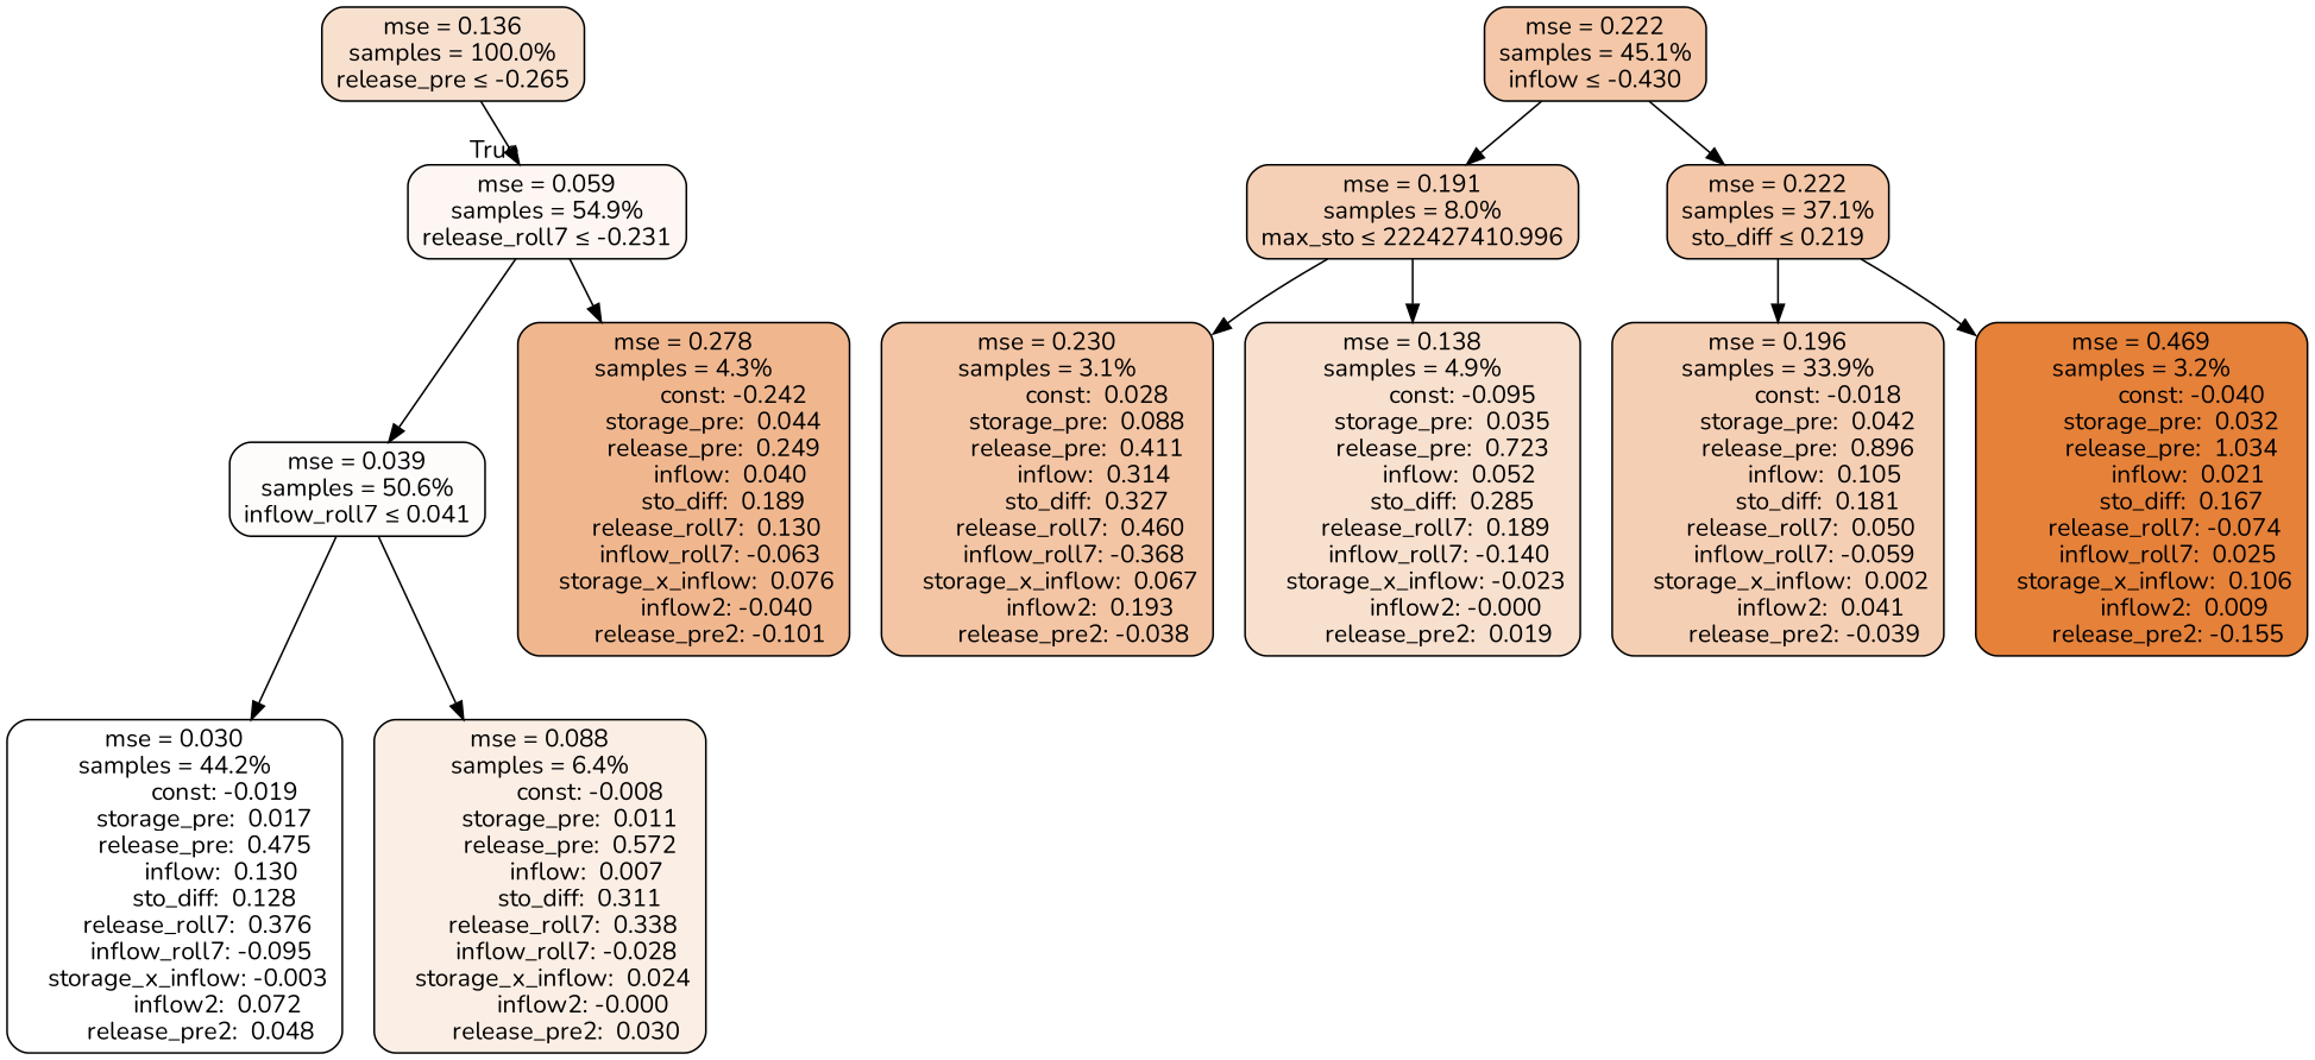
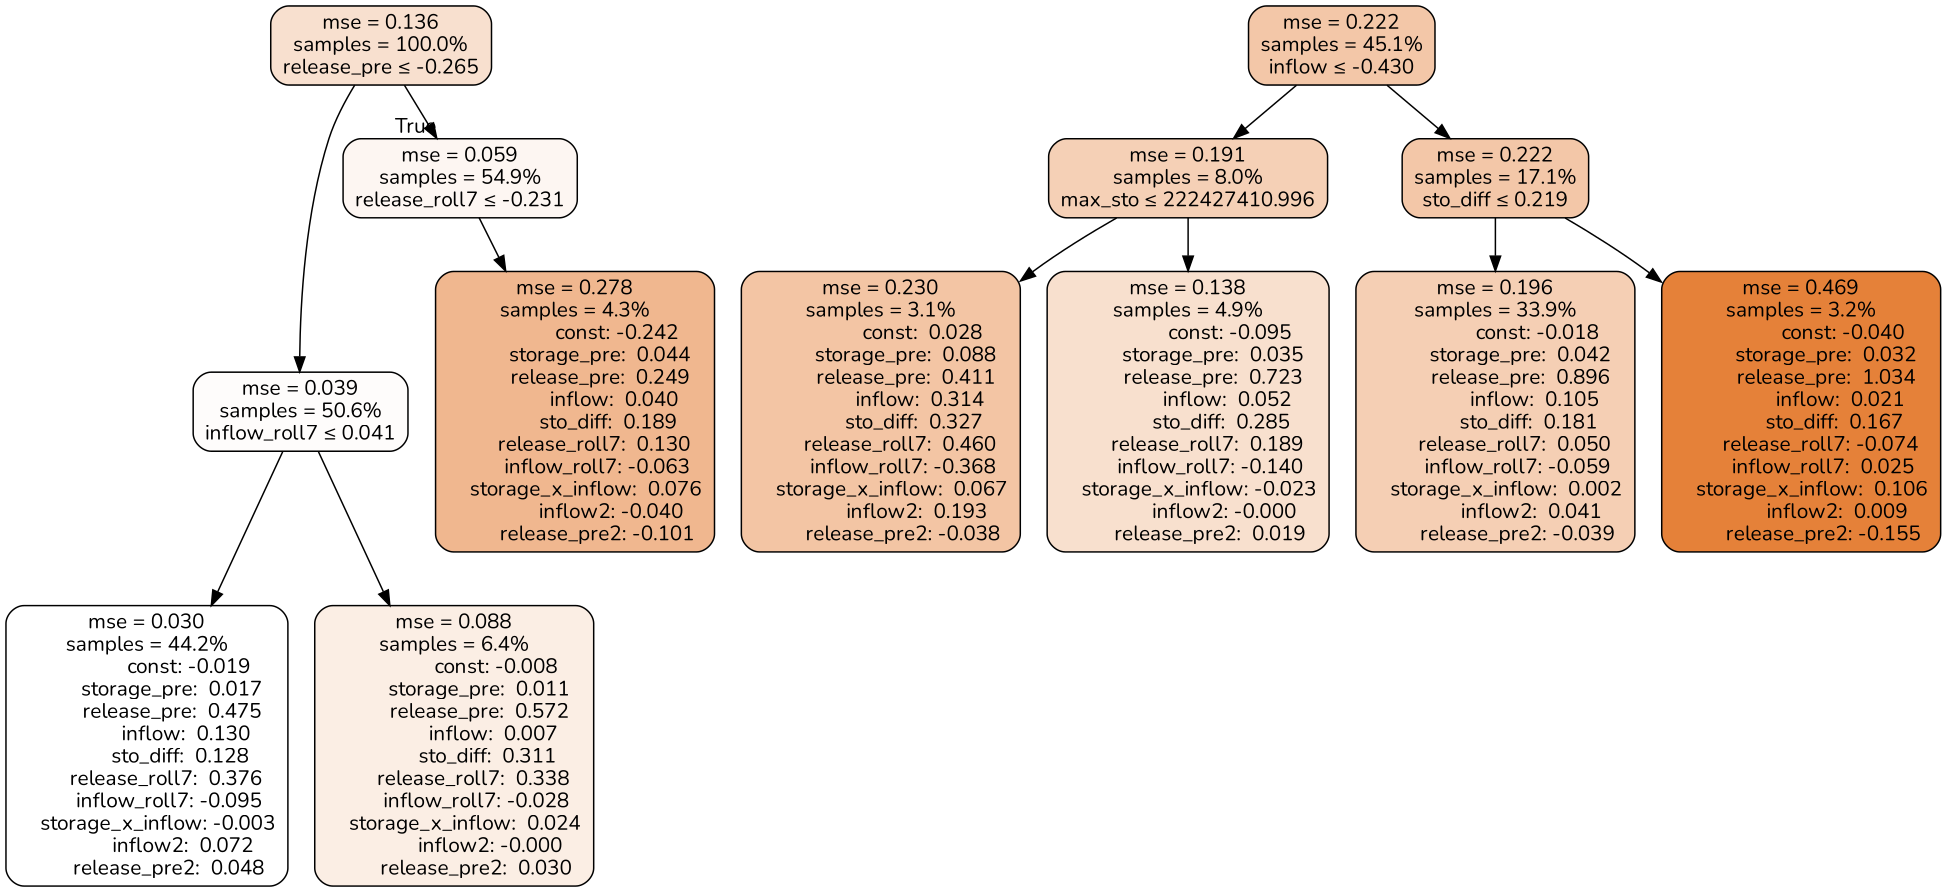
  digraph {
    fontname=Nunito
    node [color=black fillcolor="#f3c7a8" fontname=Nunito shape=rectangle style="filled, rounded"]
    edge [fontname=Nunito]
    n1 [fillcolor="#f8e0cf" label="mse = 0.136\nsamples = 100.0%\nrelease_pre &le; -0.265"]
    n2 [fillcolor="#fdf6f2" label="mse = 0.059\nsamples = 54.9%\nrelease_roll7 &le; -0.231"]
    n3 [fillcolor="#fefcfb" label="mse = 0.039\nsamples = 50.6%\ninflow_roll7 &le; 0.041"]
    n4 [fillcolor="#f0b78f" label="mse = 0.278\nsamples = 4.3%\n               const: -0.242\n         storage_pre:  0.044\n         release_pre:  0.249\n              inflow:  0.040\n            sto_diff:  0.189\n       release_roll7:  0.130\n        inflow_roll7: -0.063\n    storage_x_inflow:  0.076\n             inflow2: -0.040\n        release_pre2: -0.101"]
    n5 [label="mse = 0.222\nsamples = 45.1%\ninflow &le; -0.430"]
    n6 [fillcolor="#f5d0b6" label="mse = 0.191\nsamples = 8.0%\nmax_sto &le; 222427410.996"]
-   n7 [label="mse = 0.222\nsamples = 37.1%\nsto_diff &le; 0.219"]
+   n7 [label="mse = 0.222\nsamples = 17.1%\nsto_diff &le; 0.219"]
    n8 [fillcolor="#ffffff" label="mse = 0.030\nsamples = 44.2%\n               const: -0.019\n         storage_pre:  0.017\n         release_pre:  0.475\n              inflow:  0.130\n            sto_diff:  0.128\n       release_roll7:  0.376\n        inflow_roll7: -0.095\n    storage_x_inflow: -0.003\n             inflow2:  0.072\n        release_pre2:  0.048"]
    n9 [fillcolor="#fbeee4" label="mse = 0.088\nsamples = 6.4%\n               const: -0.008\n         storage_pre:  0.011\n         release_pre:  0.572\n              inflow:  0.007\n            sto_diff:  0.311\n       release_roll7:  0.338\n        inflow_roll7: -0.028\n    storage_x_inflow:  0.024\n             inflow2: -0.000\n        release_pre2:  0.030"]
    n10 [fillcolor="#f3c5a4" label="mse = 0.230\nsamples = 3.1%\n               const:  0.028\n         storage_pre:  0.088\n         release_pre:  0.411\n              inflow:  0.314\n            sto_diff:  0.327\n       release_roll7:  0.460\n        inflow_roll7: -0.368\n    storage_x_inflow:  0.067\n             inflow2:  0.193\n        release_pre2: -0.038"]
    n11 [fillcolor="#f8e0ce" label="mse = 0.138\nsamples = 4.9%\n               const: -0.095\n         storage_pre:  0.035\n         release_pre:  0.723\n              inflow:  0.052\n            sto_diff:  0.285\n       release_roll7:  0.189\n        inflow_roll7: -0.140\n    storage_x_inflow: -0.023\n             inflow2: -0.000\n        release_pre2:  0.019"]
    n12 [fillcolor="#f5cfb4" label="mse = 0.196\nsamples = 33.9%\n               const: -0.018\n         storage_pre:  0.042\n         release_pre:  0.896\n              inflow:  0.105\n            sto_diff:  0.181\n       release_roll7:  0.050\n        inflow_roll7: -0.059\n    storage_x_inflow:  0.002\n             inflow2:  0.041\n        release_pre2: -0.039"]
    n13 [fillcolor="#e58139" label="mse = 0.469\nsamples = 3.2%\n               const: -0.040\n         storage_pre:  0.032\n         release_pre:  1.034\n              inflow:  0.021\n            sto_diff:  0.167\n       release_roll7: -0.074\n        inflow_roll7:  0.025\n    storage_x_inflow:  0.106\n             inflow2:  0.009\n        release_pre2: -0.155"]
    n1 -> n2 [headlabel=True labelangle=45 labeldistance=2.5]
-   n2 -> n3
+   n1 -> n3
    n2 -> n4
    n3 -> n8
    n3 -> n9
    n5 -> n6
    n5 -> n7
    n6 -> n10
    n6 -> n11
    n7 -> n12
    n7 -> n13
  }
